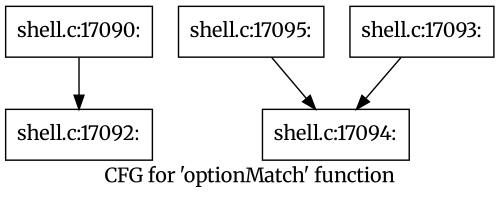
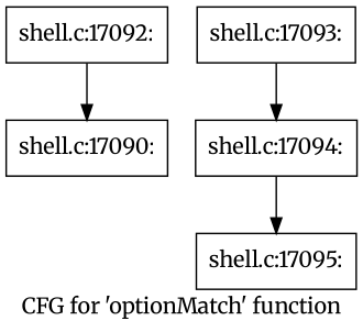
  digraph {
    fontname=Merriweather
    label="CFG for 'optionMatch' function"
    node [fontname=Merriweather shape=record]
    edge [fontname=Merriweather]
    n1 [label="{shell.c:17090:}"]
    n2 [label="{shell.c:17092:}"]
    n3 [label="{shell.c:17095:}"]
    n4 [label="{shell.c:17093:}"]
    n5 [label="{shell.c:17094:}"]
-   n1 -> n2
+   n2 -> n1
    n4 -> n5
-   n3 -> n5
+   n5 -> n3
  }
